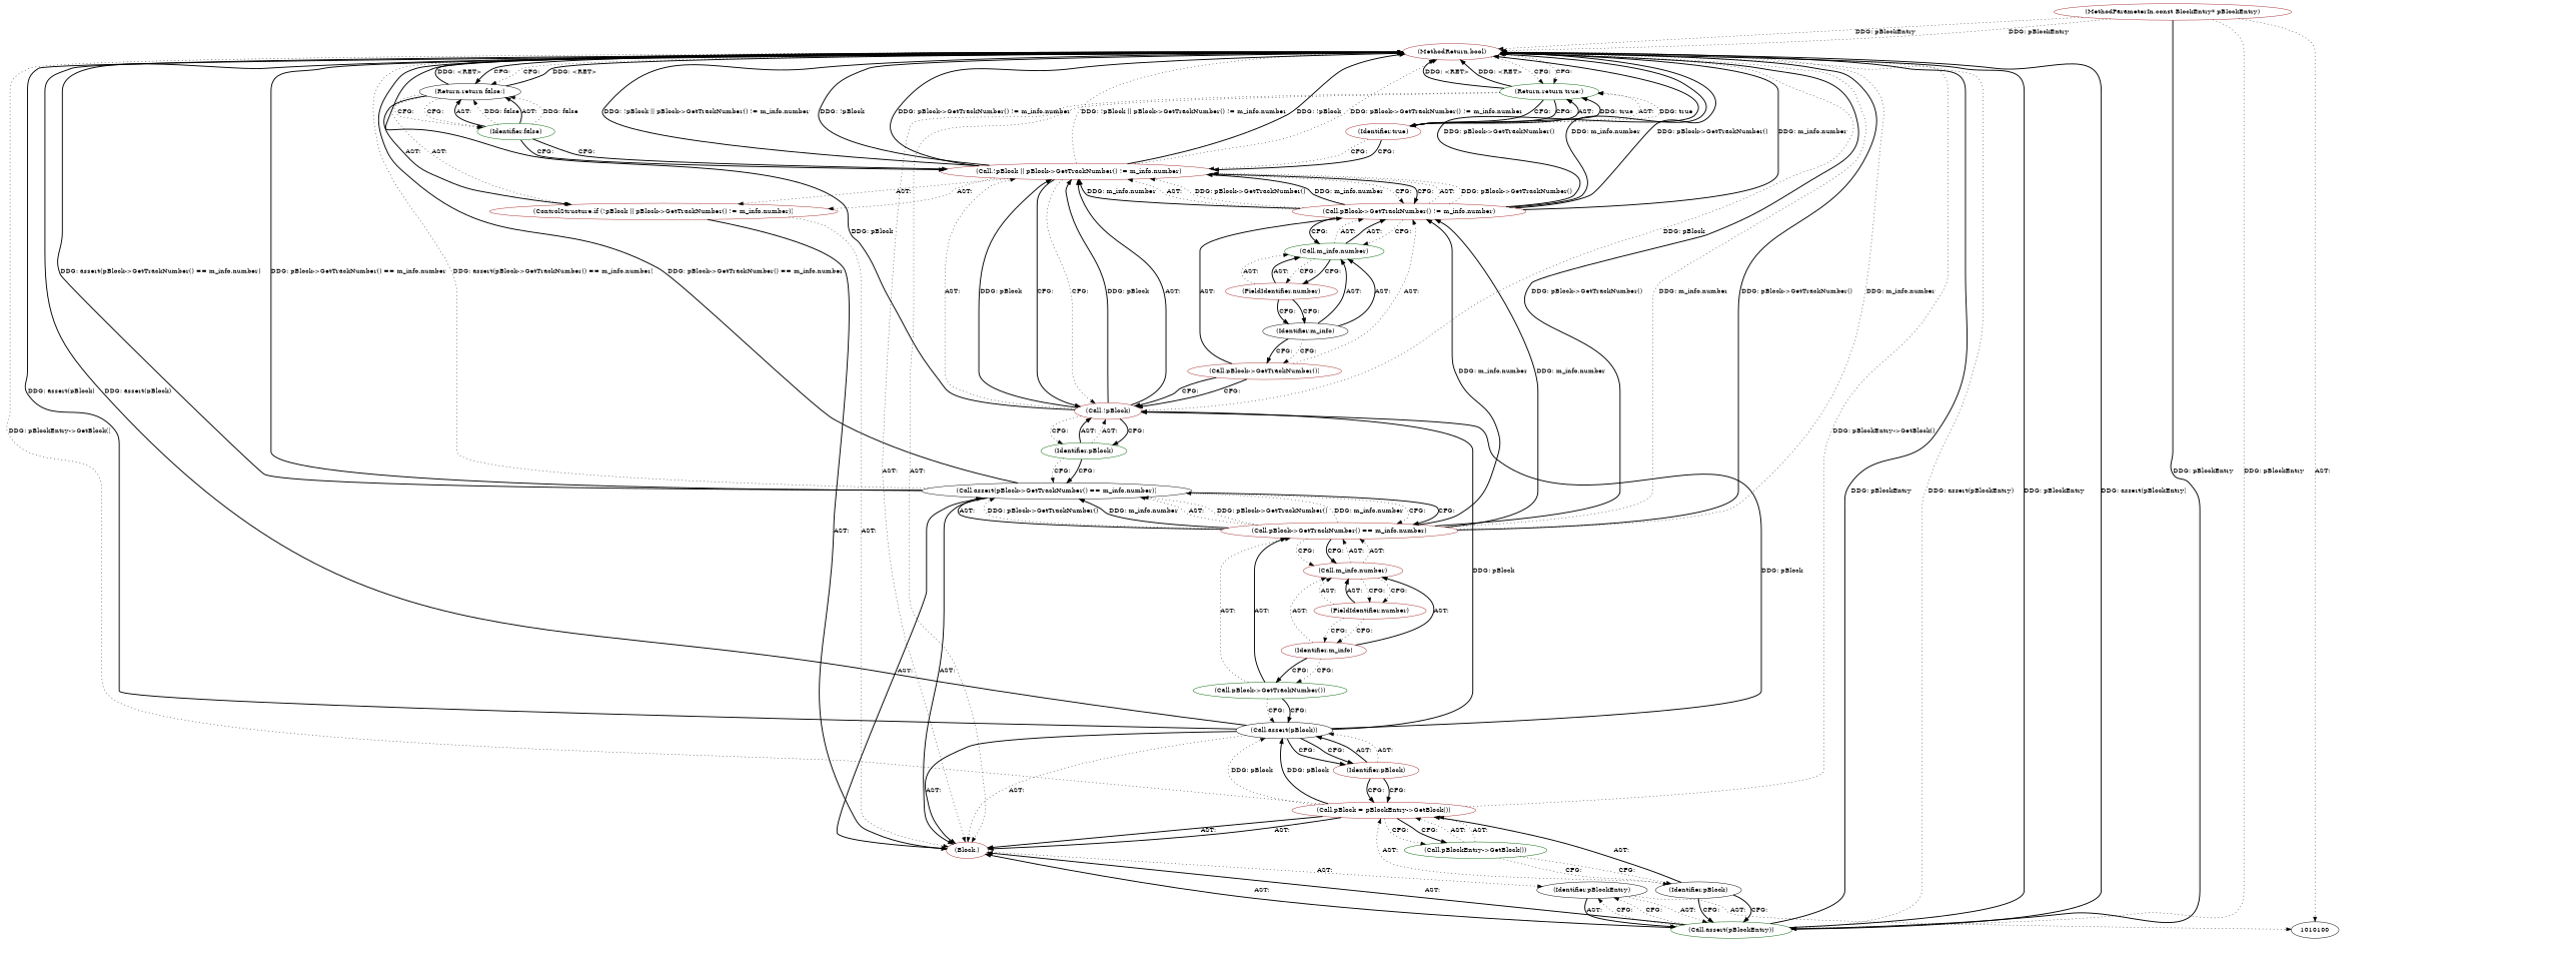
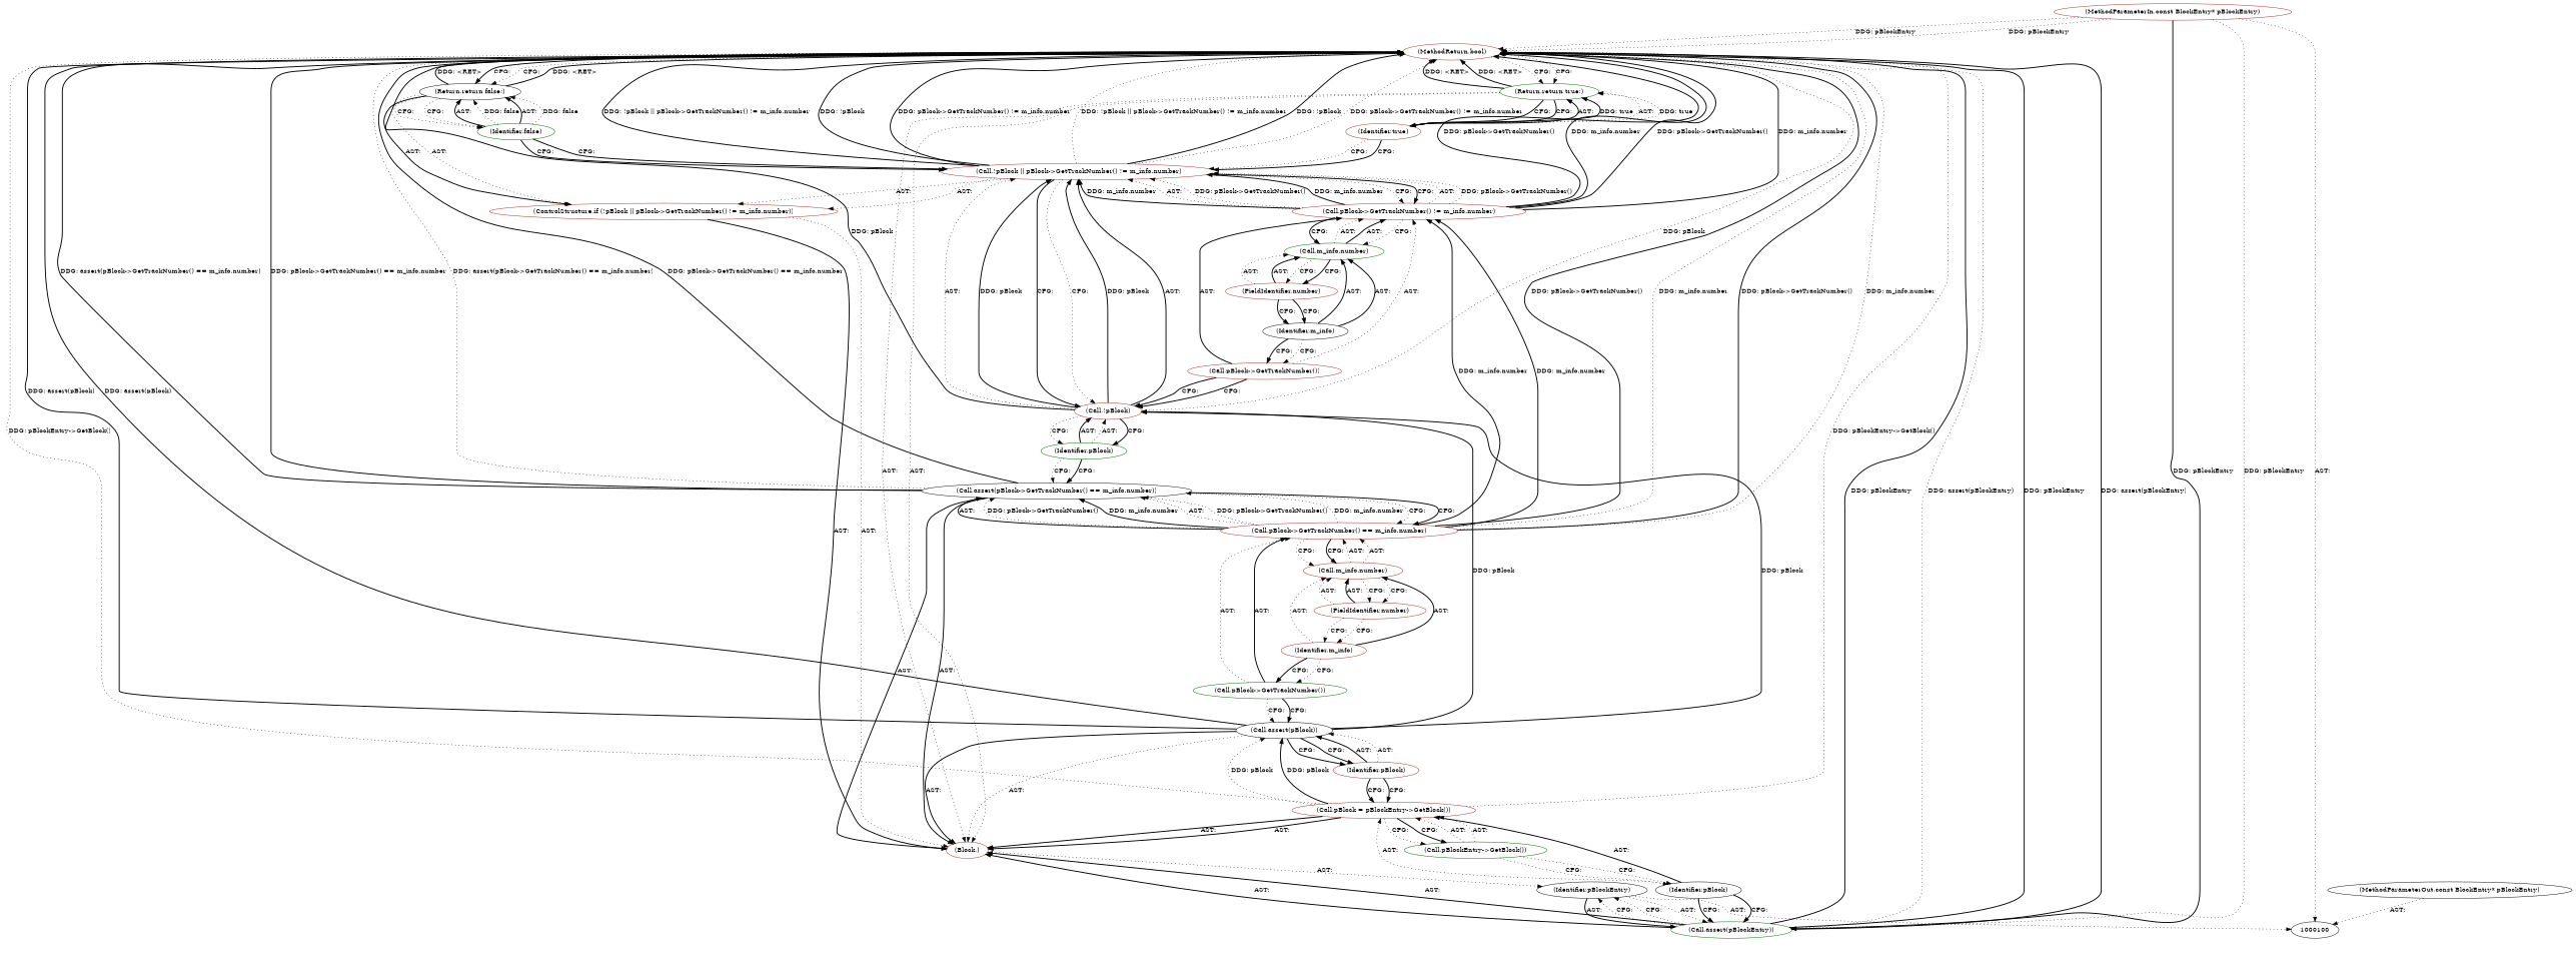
  digraph {
    node [color=brown]
    edge [style=bold]
    n1 [label="(MethodReturn,bool)"]
    n2 [color=darkgreen label="(Return,return true;)"]
    n3 [color=black label="(Return,return false;)"]
    n4 [label="(Identifier,true)"]
    n5 [label="(Block,)"]
    n6 [label="(ControlStructure,if (!pBlock || pBlock->GetTrackNumber() != m_info.number))"]
    n7 [color=darkgreen label="(Identifier,false)"]
-   1000100 [color=black label=1010100]
+   1000100 [color=black]
    n9 [label="(MethodParameterIn,const BlockEntry* pBlockEntry)"]
    n10 [color=darkgreen label="(Call,assert(pBlockEntry))"]
    n11 [color=black label="(Identifier,pBlockEntry)"]
+   n12 [color=black label="(MethodParameterOut,const BlockEntry* pBlockEntry)"]
    n13 [label="(Call,!pBlock || pBlock->GetTrackNumber() != m_info.number)"]
    n14 [label="(Call,!pBlock)"]
    n15 [label="(Call,pBlock->GetTrackNumber() != m_info.number)"]
    n16 [label="(Call,pBlock = pBlockEntry->GetBlock())"]
    n17 [color=darkgreen label="(Call,pBlockEntry->GetBlock())"]
    n18 [color=black label="(Call,assert(pBlock))"]
    n19 [color=black label="(Identifier,pBlock)"]
    n20 [label="(Identifier,pBlock)"]
    n21 [color=darkgreen label="(Identifier,pBlock)"]
    n22 [label="(Call,pBlock->GetTrackNumber() == m_info.number)"]
    n23 [label="(Call,m_info.number)"]
    n24 [color=black label="(Call,assert(pBlock->GetTrackNumber() == m_info.number))"]
    n25 [label="(FieldIdentifier,number)"]
    n26 [color=darkgreen label="(Call,m_info.number)"]
    n27 [color=darkgreen label="(Call,pBlock->GetTrackNumber())"]
    n28 [label="(Identifier,m_info)"]
    n29 [label="(FieldIdentifier,number)"]
    n30 [label="(Call,pBlock->GetTrackNumber())"]
    n31 [color=black label="(Identifier,m_info)"]
    n1 -> n2 [label="CFG: " style=dotted]
    n1 -> n2 [label="CFG: " style=dotted]
    n1 -> n3 [label="CFG: "]
    n1 -> n3 [label="CFG: " style=dotted]
    n2 -> n1 [label="DDG: <RET>"]
    n2 -> n1 [label="DDG: <RET>"]
    n2 -> n4 [label="CFG: "]
    n2 -> n4 [label="CFG: "]
    n2 -> n5 [label="AST: " style=dotted]
    n2 -> n5 [label="AST: " style=dotted]
    n3 -> n1 [label="DDG: <RET>"]
    n3 -> n1 [label="DDG: <RET>"]
    n3 -> n6 [label="AST: " style=dotted]
    n3 -> n6 [label="AST: "]
    n3 -> n7 [label="CFG: " style=dotted]
    n3 -> n7 [label="CFG: " style=dotted]
    n4 -> n2 [label="AST: "]
    n4 -> n2 [label="DDG: true"]
    n4 -> n2 [label="AST: " style=dotted]
    n4 -> n2 [label="DDG: true" style=dotted]
    n4 -> n13 [label="CFG: "]
    n4 -> n13 [label="CFG: " style=dotted]
    n5 -> n11 [label="AST: " style=dotted]
    n6 -> n5 [label="AST: " style=dotted]
    n6 -> n5 [label="AST: "]
    n7 -> n3 [label="AST: "]
    n7 -> n3 [label="DDG: false" style=dotted]
    n7 -> n3 [label="AST: "]
    n7 -> n3 [label="DDG: false" style=dotted]
    n7 -> n13 [label="CFG: "]
    n7 -> n13 [label="CFG: "]
    n9 -> n1 [label="DDG: pBlockEntry" style=dotted]
    n9 -> n1 [label="DDG: pBlockEntry" style=dotted]
    n9 -> 1000100 [label="AST: " style=dotted]
    n9 -> n10 [label="DDG: pBlockEntry"]
    n9 -> n10 [label="DDG: pBlockEntry" style=dotted]
    n10 -> n1 [label="DDG: pBlockEntry"]
    n10 -> n1 [label="DDG: assert(pBlockEntry)" style=dotted]
    n10 -> n1 [label="DDG: pBlockEntry"]
    n10 -> n1 [label="DDG: assert(pBlockEntry)"]
    n10 -> n5 [label="AST: "]
    n10 -> n5 [label="AST: "]
    n10 -> n11 [label="CFG: " style=dotted]
    n10 -> n11 [label="CFG: " style=dotted]
    n11 -> 1000100 [label="AST: " style=dotted]
    n11 -> n10 [label="AST: "]
    n11 -> n10 [label="AST: " style=dotted]
+   n12 -> 1000100 [label="AST: " style=dotted]
    n13 -> n1 [label="DDG: !pBlock || pBlock->GetTrackNumber() != m_info.number"]
    n13 -> n1 [label="DDG: !pBlock"]
    n13 -> n1 [label="DDG: pBlock->GetTrackNumber() != m_info.number"]
    n13 -> n1 [label="DDG: !pBlock || pBlock->GetTrackNumber() != m_info.number" style=dotted]
    n13 -> n1 [label="DDG: !pBlock"]
    n13 -> n1 [label="DDG: pBlock->GetTrackNumber() != m_info.number" style=dotted]
    n13 -> n6 [label="AST: " style=dotted]
    n13 -> n6 [label="AST: " style=dotted]
    n13 -> n14 [label="CFG: "]
    n13 -> n14 [label="CFG: " style=dotted]
    n13 -> n15 [label="CFG: " style=dotted]
    n13 -> n15 [label="CFG: "]
    n14 -> n1 [label="DDG: pBlock" style=dotted]
    n14 -> n1 [label="DDG: pBlock"]
    n14 -> n13 [label="AST: " style=dotted]
    n14 -> n13 [label="DDG: pBlock"]
    n14 -> n13 [label="AST: "]
    n14 -> n13 [label="DDG: pBlock"]
    n14 -> n21 [label="CFG: "]
    n14 -> n21 [label="CFG: " style=dotted]
    n15 -> n1 [label="DDG: pBlock->GetTrackNumber()"]
    n15 -> n1 [label="DDG: m_info.number"]
    n15 -> n1 [label="DDG: pBlock->GetTrackNumber()"]
    n15 -> n1 [label="DDG: m_info.number"]
    n15 -> n13 [label="AST: " style=dotted]
    n15 -> n13 [label="DDG: pBlock->GetTrackNumber()" style=dotted]
    n15 -> n13 [label="DDG: m_info.number"]
    n15 -> n13 [label="AST: " style=dotted]
    n15 -> n13 [label="DDG: pBlock->GetTrackNumber()" style=dotted]
    n15 -> n13 [label="DDG: m_info.number"]
    n15 -> n26 [label="CFG: " style=dotted]
    n15 -> n26 [label="CFG: "]
    n16 -> n1 [label="DDG: pBlockEntry->GetBlock()" style=dotted]
    n16 -> n1 [label="DDG: pBlockEntry->GetBlock()" style=dotted]
    n16 -> n5 [label="AST: "]
    n16 -> n5 [label="AST: "]
    n16 -> n17 [label="CFG: " style=dotted]
    n16 -> n17 [label="CFG: "]
    n16 -> n18 [label="DDG: pBlock" style=dotted]
    n16 -> n18 [label="DDG: pBlock"]
    n17 -> n16 [label="AST: " style=dotted]
    n17 -> n16 [label="AST: " style=dotted]
    n17 -> n19 [label="CFG: " style=dotted]
    n17 -> n19 [label="CFG: " style=dotted]
    n18 -> n1 [label="DDG: assert(pBlock)"]
    n18 -> n1 [label="DDG: assert(pBlock)"]
    n18 -> n5 [label="AST: "]
    n18 -> n5 [label="AST: " style=dotted]
    n18 -> n14 [label="DDG: pBlock"]
    n18 -> n14 [label="DDG: pBlock"]
    n18 -> n20 [label="CFG: "]
    n18 -> n20 [label="CFG: "]
    n19 -> n10 [label="CFG: "]
    n19 -> n10 [label="CFG: "]
    n19 -> n16 [label="AST: "]
    n19 -> n16 [label="AST: " style=dotted]
    n20 -> n16 [label="CFG: "]
    n20 -> n16 [label="CFG: "]
    n20 -> n18 [label="AST: "]
    n20 -> n18 [label="AST: " style=dotted]
    n21 -> n14 [label="AST: "]
    n21 -> n14 [label="AST: " style=dotted]
    n21 -> n24 [label="CFG: "]
    n21 -> n24 [label="CFG: " style=dotted]
    n22 -> n1 [label="DDG: pBlock->GetTrackNumber()"]
    n22 -> n1 [label="DDG: m_info.number" style=dotted]
    n22 -> n1 [label="DDG: pBlock->GetTrackNumber()"]
    n22 -> n1 [label="DDG: m_info.number" style=dotted]
    n22 -> n15 [label="DDG: m_info.number"]
    n22 -> n15 [label="DDG: m_info.number"]
    n22 -> n23 [label="CFG: " style=dotted]
    n22 -> n23 [label="CFG: "]
    n22 -> n24 [label="AST: "]
    n22 -> n24 [label="DDG: pBlock->GetTrackNumber()" style=dotted]
    n22 -> n24 [label="DDG: m_info.number"]
    n22 -> n24 [label="AST: " style=dotted]
    n22 -> n24 [label="DDG: pBlock->GetTrackNumber()" style=dotted]
    n22 -> n24 [label="DDG: m_info.number" style=dotted]
    n23 -> n22 [label="AST: " style=dotted]
    n23 -> n22 [label="AST: " style=dotted]
    n23 -> n25 [label="CFG: " style=dotted]
    n23 -> n25 [label="CFG: " style=dotted]
    n24 -> n1 [label="DDG: pBlock->GetTrackNumber() == m_info.number"]
    n24 -> n1 [label="DDG: assert(pBlock->GetTrackNumber() == m_info.number)"]
    n24 -> n1 [label="DDG: pBlock->GetTrackNumber() == m_info.number"]
    n24 -> n1 [label="DDG: assert(pBlock->GetTrackNumber() == m_info.number)" style=dotted]
    n24 -> n5 [label="AST: "]
    n24 -> n5 [label="AST: "]
    n24 -> n22 [label="CFG: "]
    n24 -> n22 [label="CFG: " style=dotted]
    n25 -> n23 [label="AST: " style=dotted]
    n25 -> n23 [label="AST: "]
    n25 -> n28 [label="CFG: " style=dotted]
    n25 -> n28 [label="CFG: " style=dotted]
    n26 -> n15 [label="AST: " style=dotted]
    n26 -> n15 [label="AST: "]
    n26 -> n29 [label="CFG: " style=dotted]
    n26 -> n29 [label="CFG: "]
    n27 -> n18 [label="CFG: "]
    n27 -> n18 [label="CFG: " style=dotted]
    n27 -> n22 [label="AST: "]
    n27 -> n22 [label="AST: " style=dotted]
    n28 -> n23 [label="AST: "]
    n28 -> n23 [label="AST: " style=dotted]
    n28 -> n27 [label="CFG: "]
    n28 -> n27 [label="CFG: " style=dotted]
    n29 -> n26 [label="AST: " style=dotted]
    n29 -> n26 [label="AST: "]
    n29 -> n31 [label="CFG: "]
    n29 -> n31 [label="CFG: "]
    n30 -> n14 [label="CFG: "]
    n30 -> n14 [label="CFG: "]
    n30 -> n15 [label="AST: "]
    n30 -> n15 [label="AST: " style=dotted]
    n31 -> n26 [label="AST: "]
    n31 -> n26 [label="AST: "]
    n31 -> n30 [label="CFG: "]
    n31 -> n30 [label="CFG: " style=dotted]
  }
